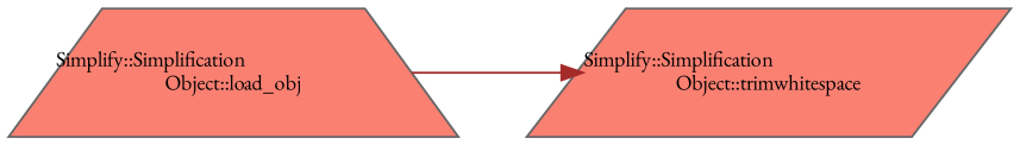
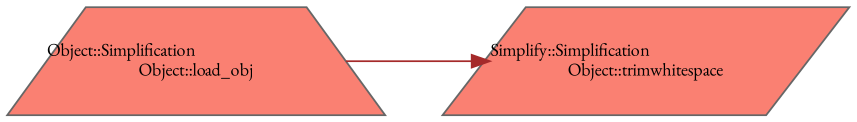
  digraph {
    rankdir=LR
    fontname="EB Garamond"
    node [fillcolor=salmon fontname="EB Garamond" fontsize=10 style=filled]
-   n1 [color=gray40 fontcolor=black height=0.2 label="Simplify::Simplification\lObject::load_obj" shape=trapezium width=0.4]
+   n1 [color=gray40 fontcolor=black height=0.2 label="Object::Simplification\lObject::load_obj" shape=trapezium width=0.4]
    n2 [color=grey40 height=0.2 label="Simplify::Simplification\lObject::trimwhitespace" shape=parallelogram width=0.4]
    n1 -> n2 [color=brown fontname="EB Garamond" fontsize=10 labelfontname=Helvetica labelfontsize=10 style=solid]
  }
